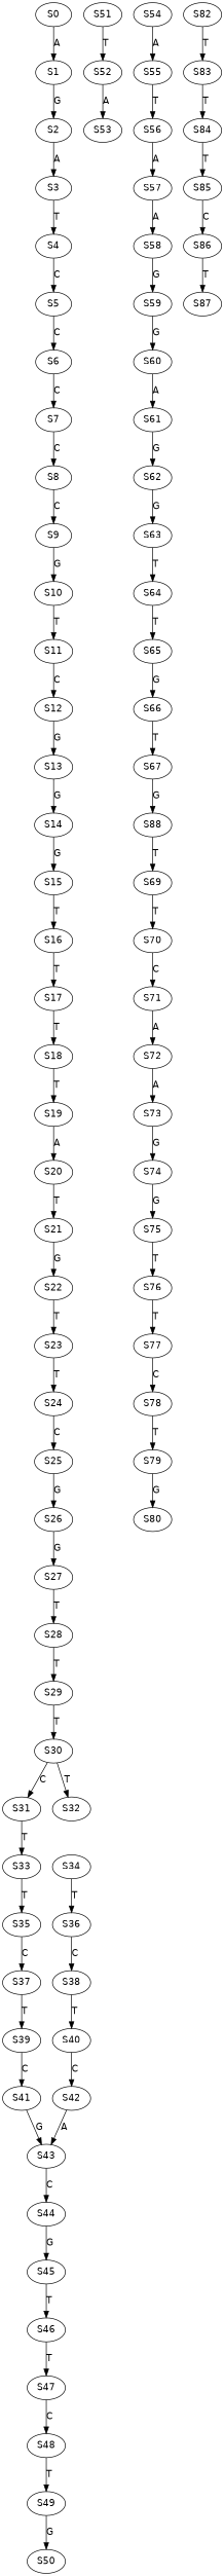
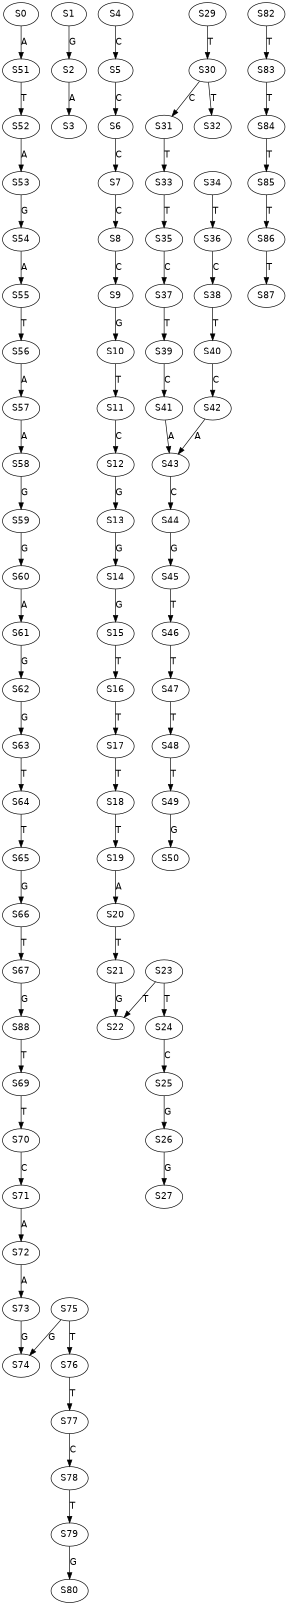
  strict digraph {
    fontname="DejaVu Sans"
    node [fontname="DejaVu Sans"]
    edge [fontname="DejaVu Sans"]
    S0
    S1
    S2
    S3
    S4
    S5
    S6
    S7
    S8
    S9
    S10
    S11
    S12
    S13
    S14
    S15
    S16
    S17
    S18
    S19
    S20
    S21
    S22
    S23
    S24
    S25
    S26
    S27
-   S28
    S29
    S30
    S31
    S32
    S33
    S35
    S34
    S36
    S37
    S38
    S39
    S40
    S41
    S42
    S43
    S44
    S45
    S46
    S47
    S48
    S49
    S50
    S51
    S52
    S53
    S54
    S55
    S56
    S57
    S58
    S59
    S60
    S61
    S62
    S63
    S64
    S65
    S66
    S67
    n69 [label=S88]
    S69
    S70
    S71
    S72
    S73
    S74
    S75
    S76
    S77
    S78
    S79
    S80
    S82
    S83
    S84
    S85
    S86
    S87
-   S0 -> S1 [label=A]
+   S0 -> S51 [label=A]
    S1 -> S2 [label=G]
    S2 -> S3 [label=A]
-   S3 -> S4 [label=T]
    S4 -> S5 [label=C]
    S5 -> S6 [label=C]
    S6 -> S7 [label=C]
    S7 -> S8 [label=C]
    S8 -> S9 [label=C]
    S9 -> S10 [label=G]
    S10 -> S11 [label=T]
    S11 -> S12 [label=C]
    S12 -> S13 [label=G]
    S13 -> S14 [label=G]
    S14 -> S15 [label=G]
    S15 -> S16 [label=T]
    S16 -> S17 [label=T]
    S17 -> S18 [label=T]
    S18 -> S19 [label=T]
    S19 -> S20 [label=A]
    S20 -> S21 [label=T]
    S21 -> S22 [label=G]
-   S22 -> S23 [label=T]
+   S23 -> S22 [label=T]
    S23 -> S24 [label=T]
    S24 -> S25 [label=C]
    S25 -> S26 [label=G]
    S26 -> S27 [label=G]
-   S27 -> S28 [label=T]
-   S28 -> S29 [label=T]
    S29 -> S30 [label=T]
    S30 -> S31 [label=C]
    S30 -> S32 [label=T]
    S31 -> S33 [label=T]
    S33 -> S35 [label=T]
    S35 -> S37 [label=C]
    S34 -> S36 [label=T]
    S36 -> S38 [label=C]
    S37 -> S39 [label=T]
    S38 -> S40 [label=T]
    S39 -> S41 [label=C]
    S40 -> S42 [label=C]
-   S41 -> S43 [label=G]
+   S41 -> S43 [label=A]
    S42 -> S43 [label=A]
    S43 -> S44 [label=C]
    S44 -> S45 [label=G]
    S45 -> S46 [label=T]
    S46 -> S47 [label=T]
-   S47 -> S48 [label=C]
+   S47 -> S48 [label=T]
    S48 -> S49 [label=T]
    S49 -> S50 [label=G]
    S51 -> S52 [label=T]
    S52 -> S53 [label=A]
+   S53 -> S54 [label=G]
    S54 -> S55 [label=A]
    S55 -> S56 [label=T]
    S56 -> S57 [label=A]
    S57 -> S58 [label=A]
    S58 -> S59 [label=G]
    S59 -> S60 [label=G]
    S60 -> S61 [label=A]
    S61 -> S62 [label=G]
    S62 -> S63 [label=G]
    S63 -> S64 [label=T]
    S64 -> S65 [label=T]
    S65 -> S66 [label=G]
    S66 -> S67 [label=T]
    S67 -> n69 [label=G]
    n69 -> S69 [label=T]
    S69 -> S70 [label=T]
    S70 -> S71 [label=C]
    S71 -> S72 [label=A]
    S72 -> S73 [label=A]
    S73 -> S74 [label=G]
-   S74 -> S75 [label=G]
+   S75 -> S74 [label=G]
    S75 -> S76 [label=T]
    S76 -> S77 [label=T]
    S77 -> S78 [label=C]
    S78 -> S79 [label=T]
    S79 -> S80 [label=G]
    S82 -> S83 [label=T]
    S83 -> S84 [label=T]
    S84 -> S85 [label=T]
-   S85 -> S86 [label=C]
+   S85 -> S86 [label=T]
    S86 -> S87 [label=T]
  }
